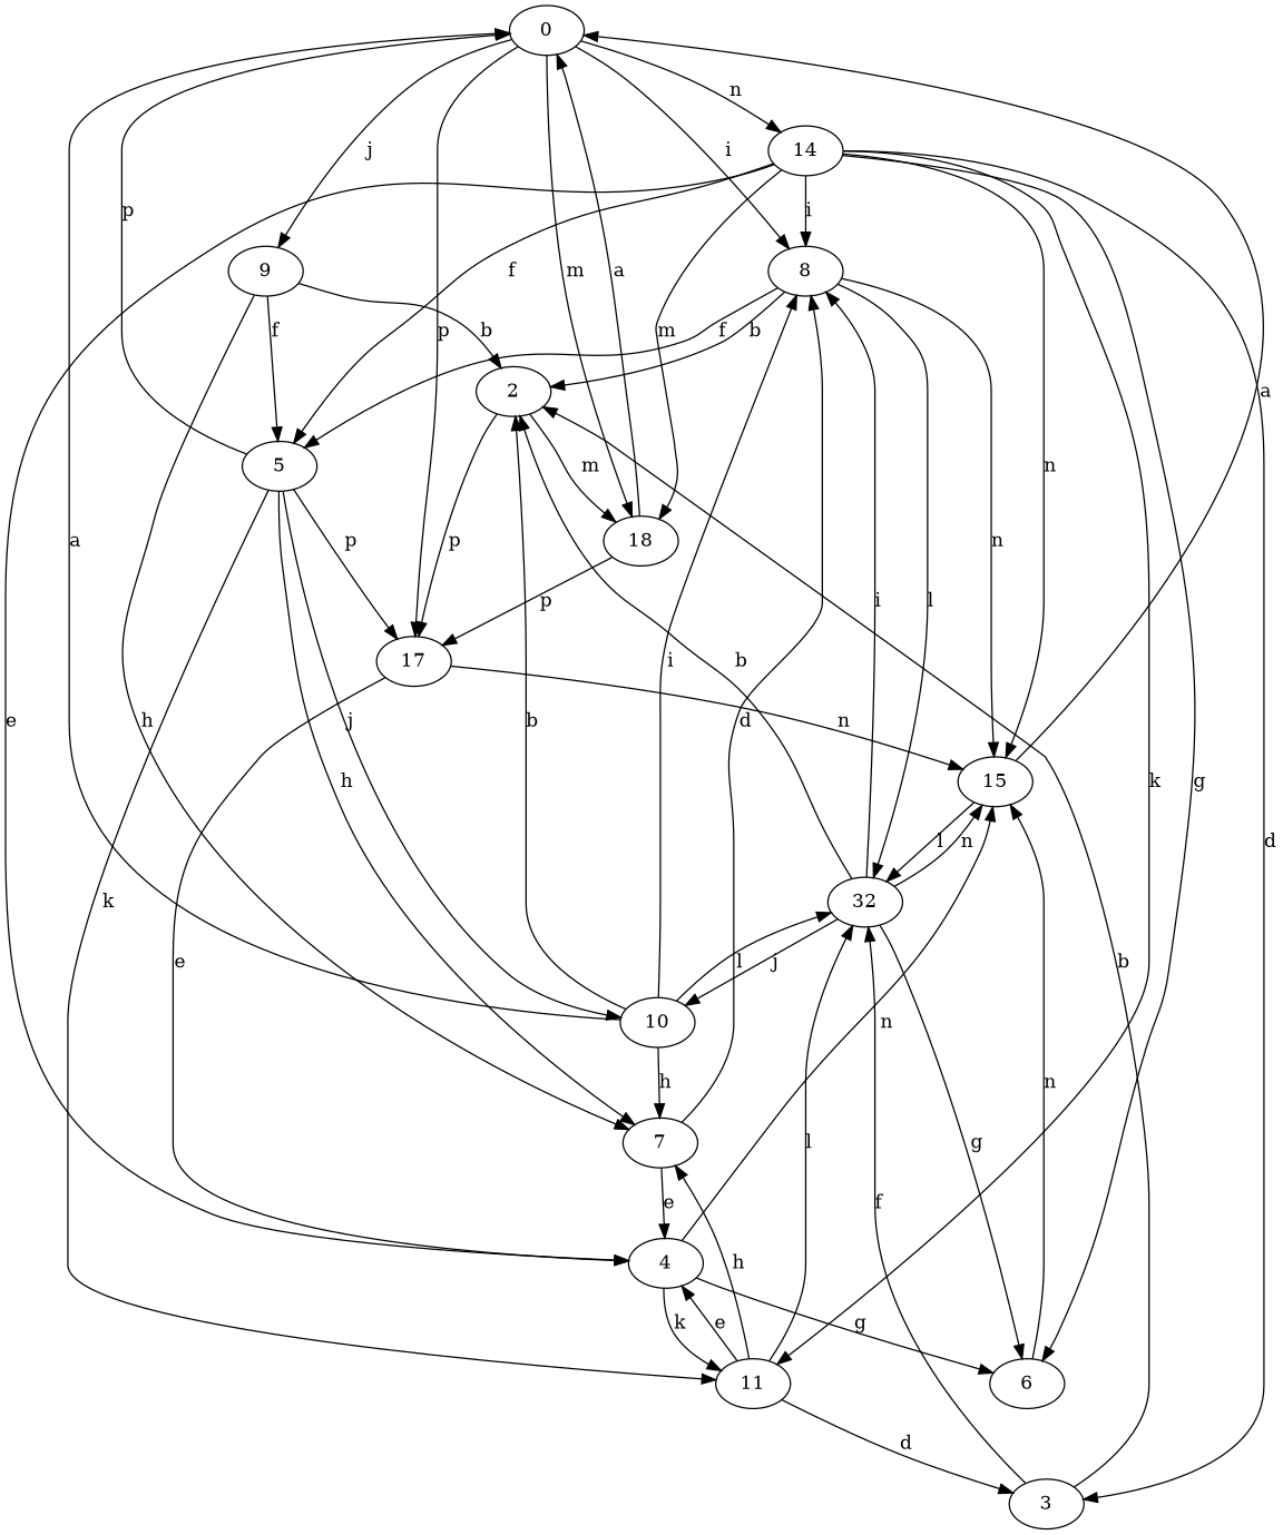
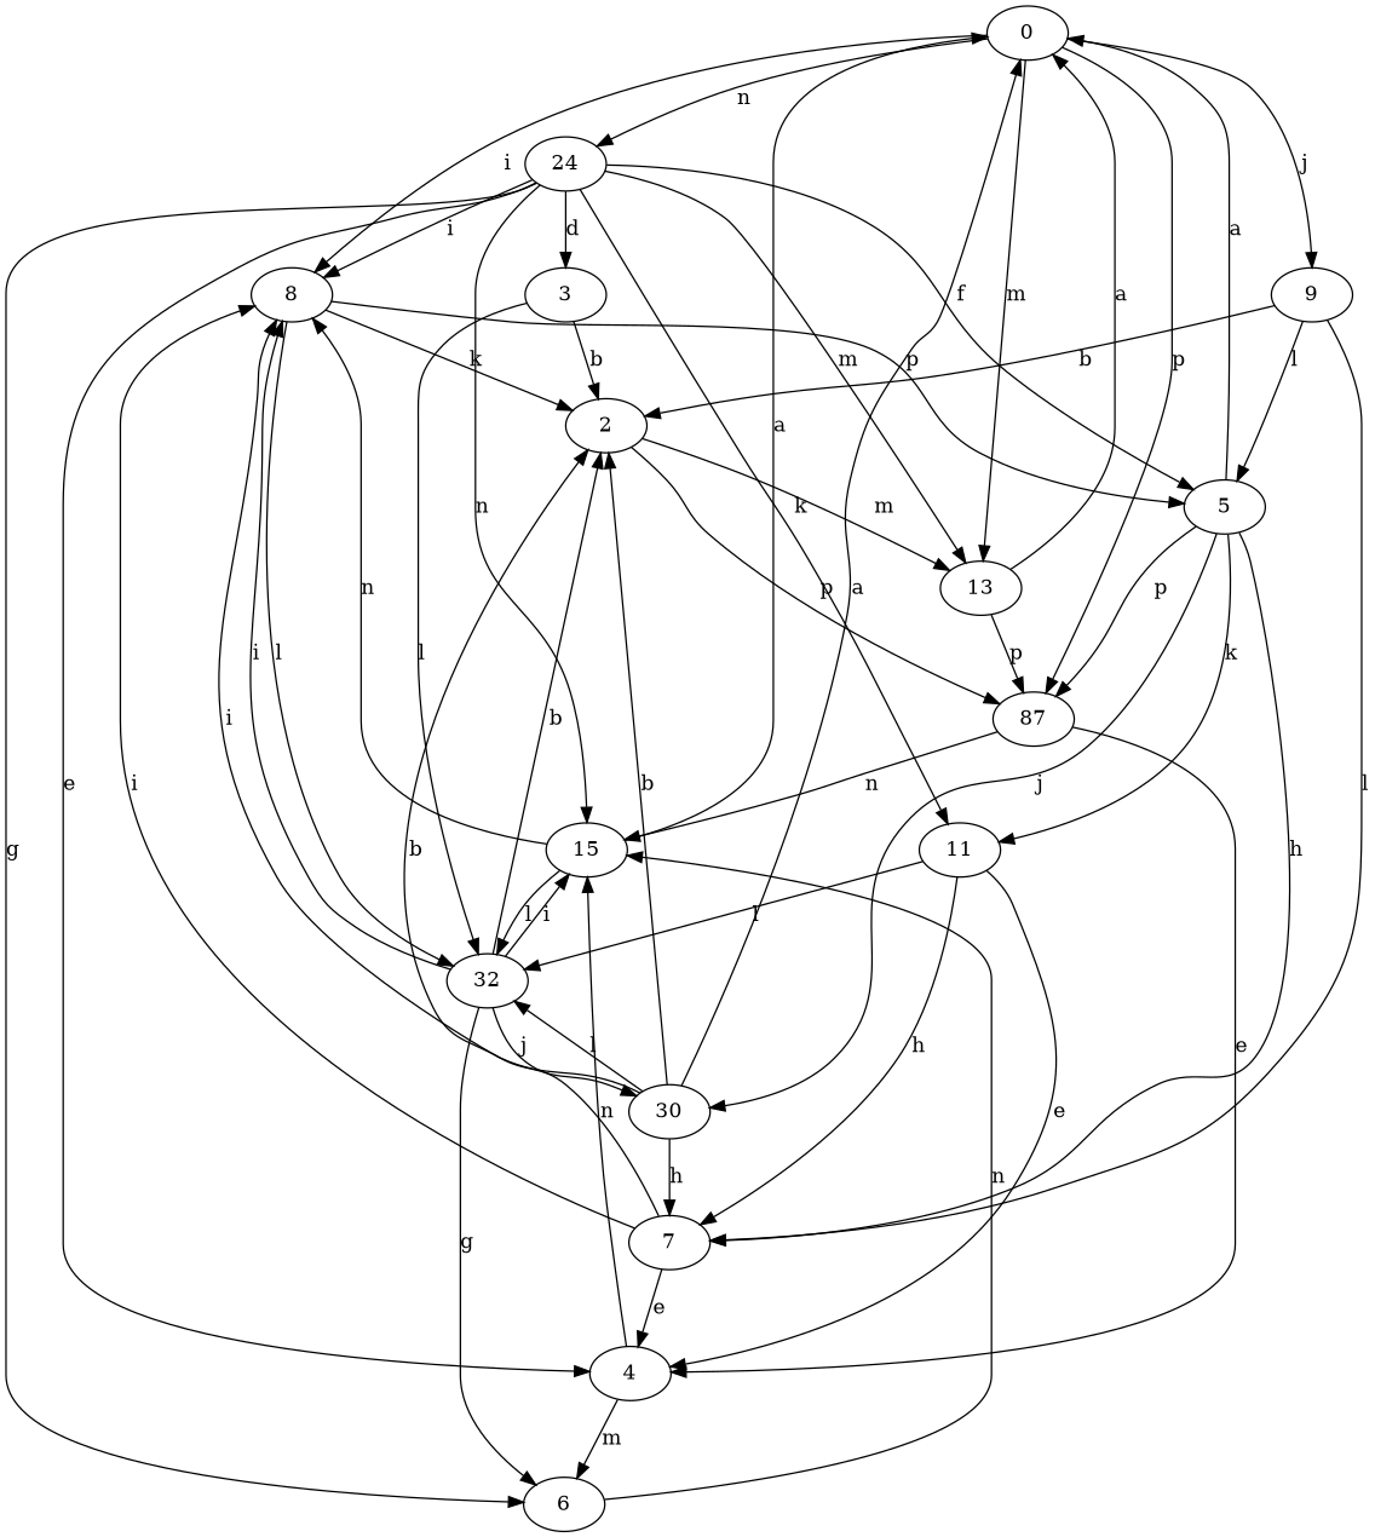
  strict digraph {
    0
    8
    9
-   13 [label=18]
-   14
-   17
+   13
+   14 [label=24]
+   17 [label=87]
    2
    n8 [label=32]
    15
    5
    7
    3
    4
    6
    11
-   10
+   10 [label=30]
    0 -> 8 [label=i]
    0 -> 9 [label=j]
    0 -> 13 [label=m]
    0 -> 14 [label=n]
    0 -> 17 [label=p]
-   8 -> 2 [label=b]
+   8 -> 2 [label=k]
    8 -> n8 [label=l]
-   8 -> 15 [label=n]
-   8 -> 5 [label=f]
+   15 -> 8 [label=n]
+   8 -> 5 [label=p]
    9 -> 2 [label=b]
-   9 -> 5 [label=f]
-   9 -> 7 [label=h]
+   9 -> 5 [label=l]
+   9 -> 7 [label=l]
    13 -> 0 [label=a]
    13 -> 17 [label=p]
    14 -> 8 [label=i]
    14 -> 13 [label=m]
    14 -> 15 [label=n]
    14 -> 5 [label=f]
    14 -> 3 [label=d]
    14 -> 4 [label=e]
    14 -> 6 [label=g]
    14 -> 11 [label=k]
    17 -> 15 [label=n]
    17 -> 4 [label=e]
    2 -> 13 [label=m]
    2 -> 17 [label=p]
    n8 -> 8 [label=i]
    n8 -> 2 [label=b]
-   n8 -> 15 [label=n]
+   n8 -> 15 [label=i]
    n8 -> 6 [label=g]
    n8 -> 10 [label=j]
    15 -> 0 [label=a]
    15 -> n8 [label=l]
-   5 -> 0 [label=p]
+   5 -> 0 [label=a]
    5 -> 17 [label=p]
    5 -> 7 [label=h]
    5 -> 11 [label=k]
    5 -> 10 [label=j]
-   7 -> 8 [label=d]
+   7 -> 8 [label=i]
+   7 -> 2 [label=b]
    7 -> 4 [label=e]
    3 -> 2 [label=b]
-   3 -> n8 [label=f]
+   3 -> n8 [label=l]
    4 -> 15 [label=n]
-   4 -> 6 [label=g]
-   4 -> 11 [label=k]
+   4 -> 6 [label=m]
    6 -> 15 [label=n]
    11 -> n8 [label=l]
    11 -> 7 [label=h]
-   11 -> 3 [label=d]
    11 -> 4 [label=e]
    10 -> 0 [label=a]
    10 -> 8 [label=i]
    10 -> 2 [label=b]
    10 -> n8 [label=l]
    10 -> 7 [label=h]
  }
